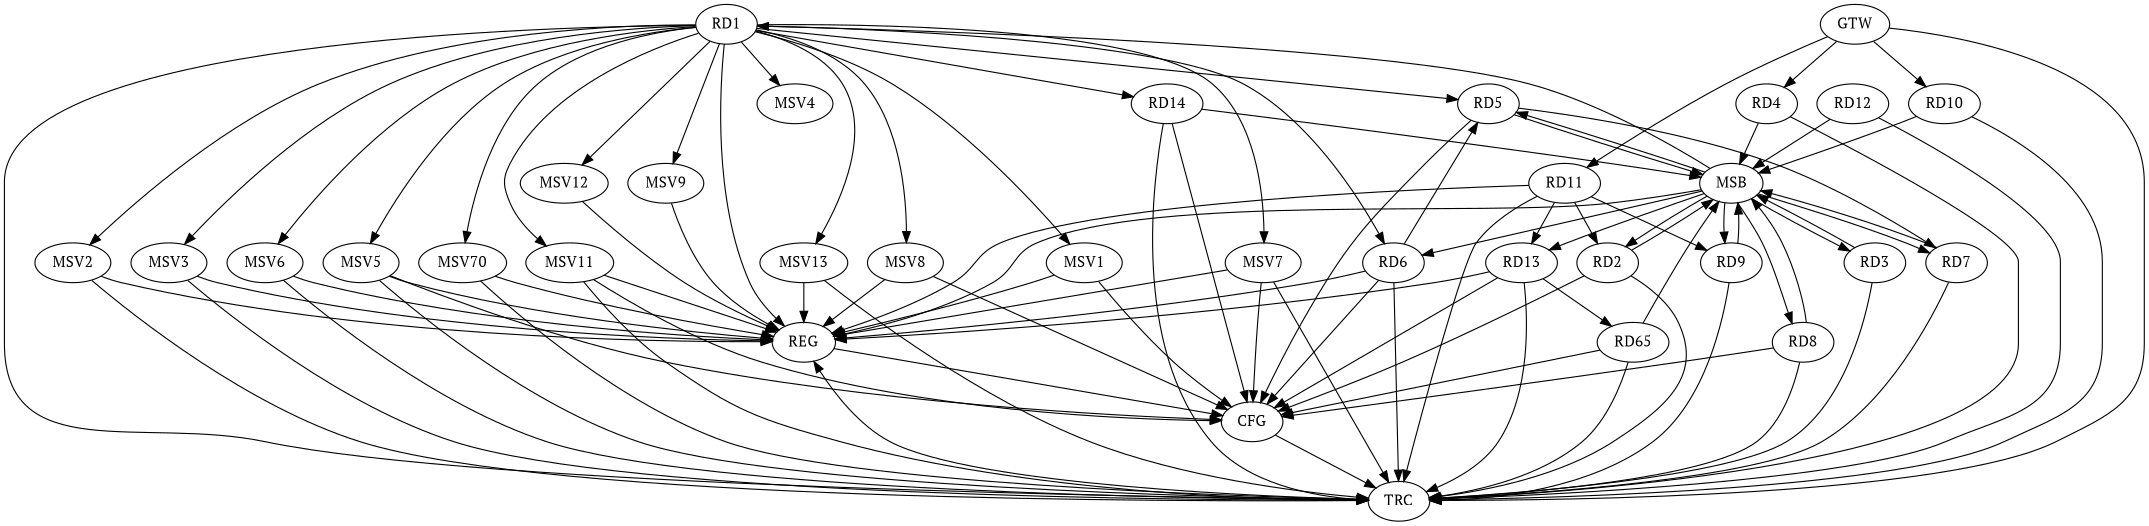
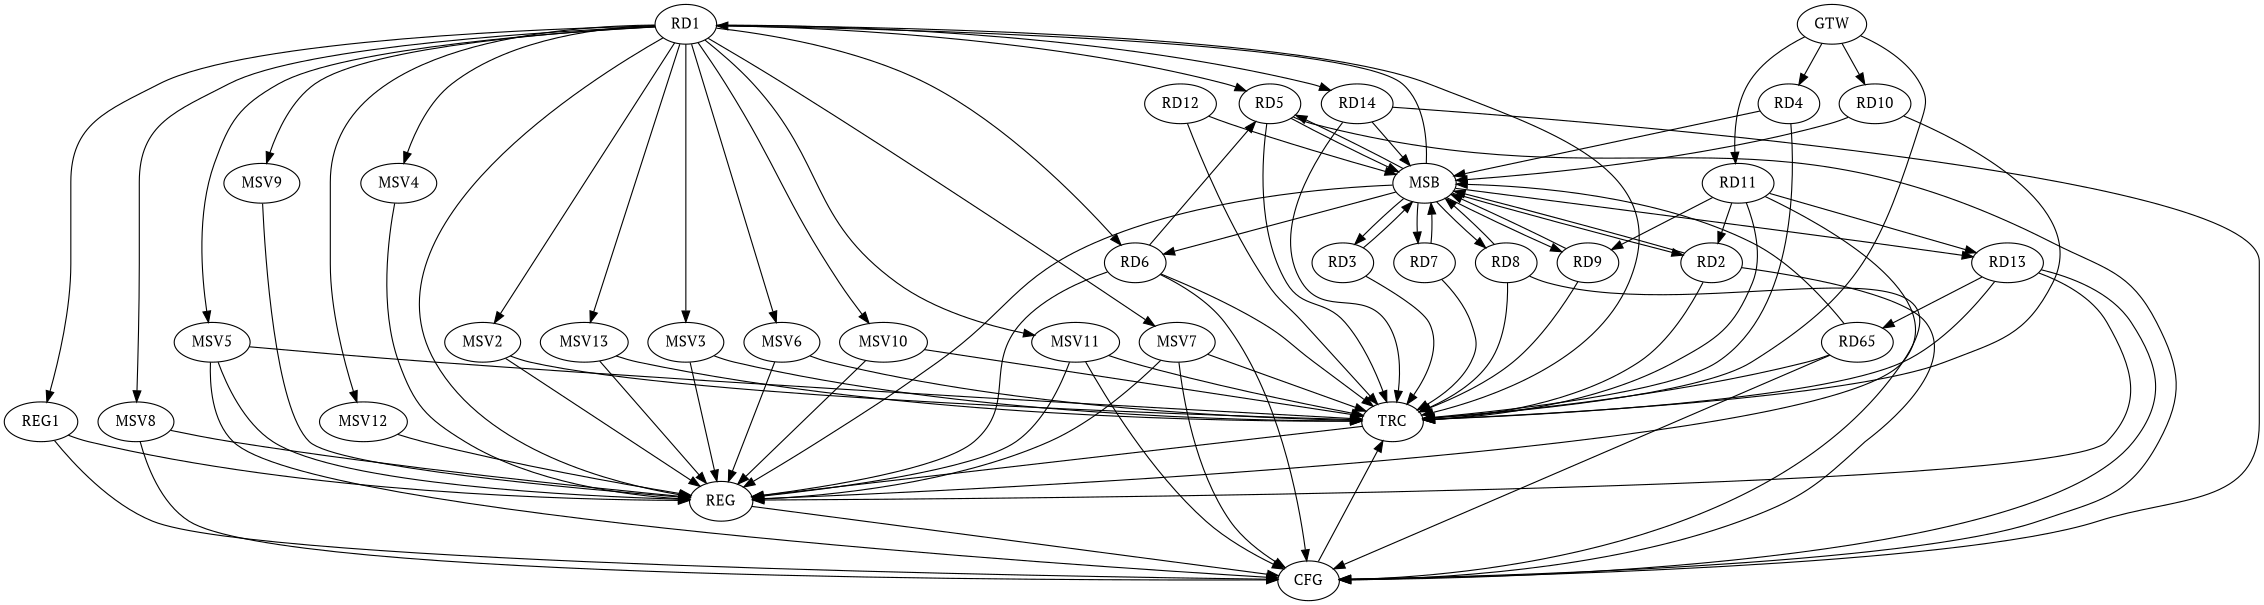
  strict digraph {
    fontname="PT Serif"
    node [fontname="PT Serif"]
    edge [fontname="PT Serif"]
    n1 [label=RD1]
    n2 [label=RD5]
    n3 [label=RD6]
    n4 [label=RD14]
    n5 [label=REG]
    n6 [label=TRC]
-   n7 [label=MSV1]
+   n7 [label=REG1]
    n8 [label=MSV2]
    n9 [label=MSV3]
    n10 [label=MSV4]
    n11 [label=MSV5]
    n12 [label=MSV6]
    n13 [label=MSV7]
    n14 [label=MSV8]
    n15 [label=MSV9]
-   n16 [label=MSV70]
+   n16 [label=MSV10]
    n17 [label=MSV11]
    n18 [label=MSV12]
    n19 [label=MSV13]
    n20 [label=MSB]
    n21 [label=CFG]
    n22 [label=RD2]
    n23 [label=RD3]
    n24 [label=RD7]
    n25 [label=RD8]
    n26 [label=RD9]
    n27 [label=RD13]
    n28 [label=RD4]
    n29 [label=RD10]
    n30 [label=RD11]
    n31 [label=RD65]
    n32 [label=RD12]
    n33 [label=GTW]
    n1 -> n2
    n1 -> n3
    n1 -> n4
    n1 -> n5
    n1 -> n6
    n1 -> n7
    n1 -> n8
    n1 -> n9
    n1 -> n10
    n1 -> n11
    n1 -> n12
    n1 -> n13
    n1 -> n14
    n1 -> n15
    n1 -> n16
    n1 -> n17
    n1 -> n18
    n1 -> n19
-   n2 -> n24
+   n2 -> n6
    n2 -> n20
    n2 -> n21
    n3 -> n2
    n3 -> n5
    n3 -> n6
    n3 -> n21
    n4 -> n6
    n4 -> n20
    n4 -> n21
    n5 -> n21
    n6 -> n5
    n7 -> n5
    n7 -> n21
    n8 -> n5
    n8 -> n6
    n9 -> n5
    n9 -> n6
+   n10 -> n5
    n11 -> n5
    n11 -> n6
    n11 -> n21
    n12 -> n5
    n12 -> n6
    n13 -> n5
    n13 -> n6
    n13 -> n21
    n14 -> n5
    n14 -> n21
    n15 -> n5
    n16 -> n5
    n16 -> n6
    n17 -> n5
    n17 -> n6
    n17 -> n21
    n18 -> n5
    n19 -> n5
    n19 -> n6
    n20 -> n1
    n20 -> n2
    n20 -> n3
    n20 -> n5
    n20 -> n22
    n20 -> n23
    n20 -> n24
    n20 -> n25
    n20 -> n26
    n20 -> n27
    n21 -> n6
    n22 -> n6
    n22 -> n20
    n22 -> n21
    n23 -> n6
    n23 -> n20
    n24 -> n6
    n24 -> n20
    n25 -> n6
    n25 -> n20
    n25 -> n21
    n26 -> n6
    n26 -> n20
    n27 -> n5
    n27 -> n6
    n27 -> n21
    n27 -> n31
    n28 -> n6
    n28 -> n20
    n29 -> n6
    n29 -> n20
    n30 -> n5
    n30 -> n6
    n30 -> n22
    n30 -> n26
    n30 -> n27
    n31 -> n6
    n31 -> n20
    n31 -> n21
    n32 -> n6
    n32 -> n20
    n33 -> n6
    n33 -> n28
    n33 -> n29
    n33 -> n30
  }
